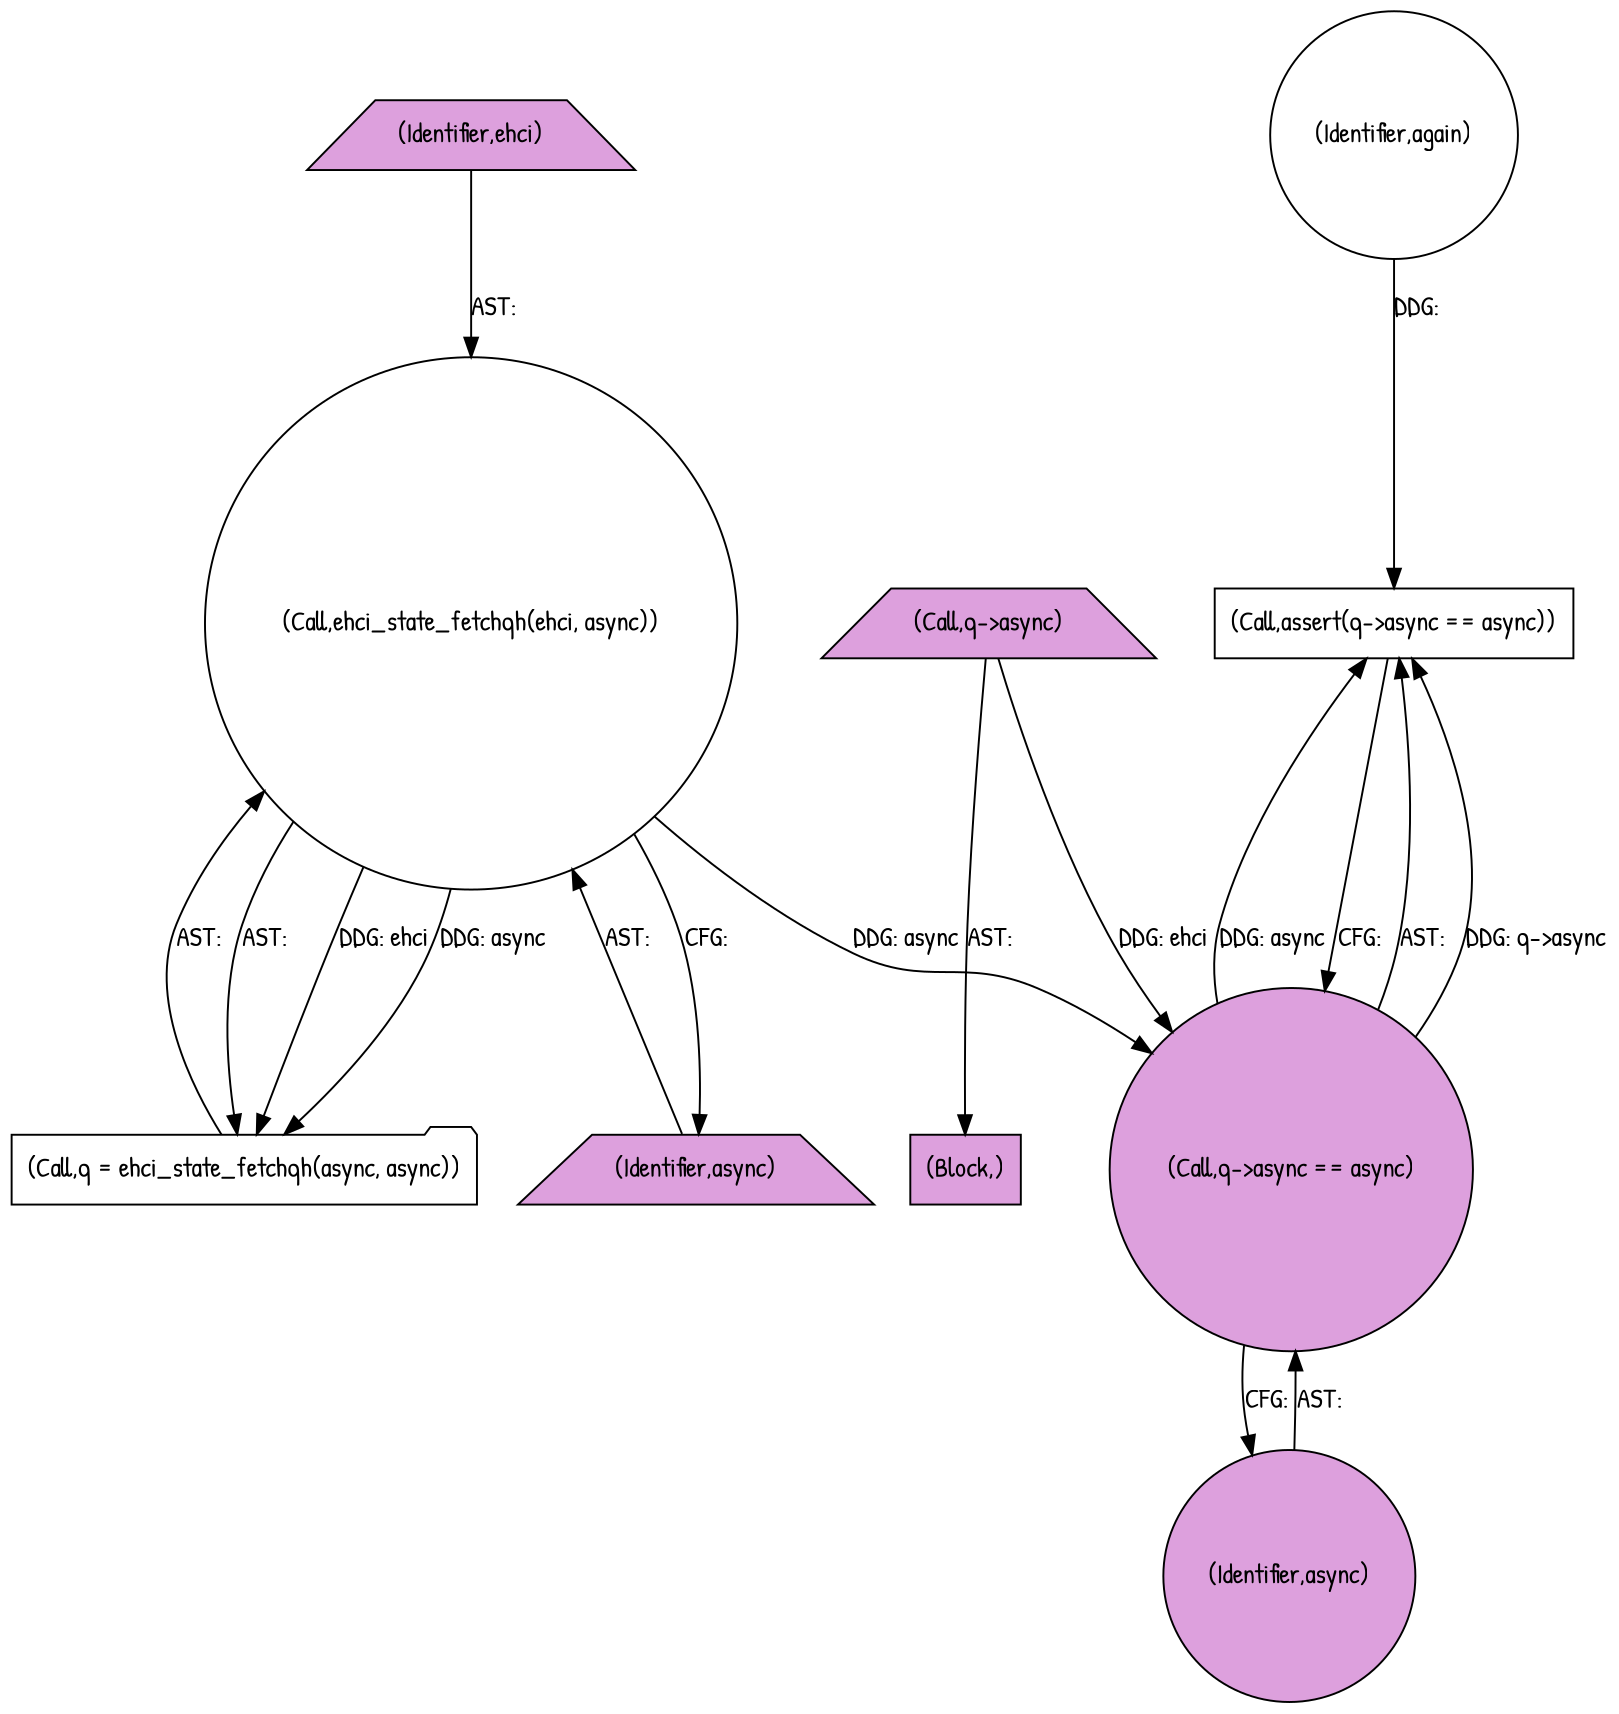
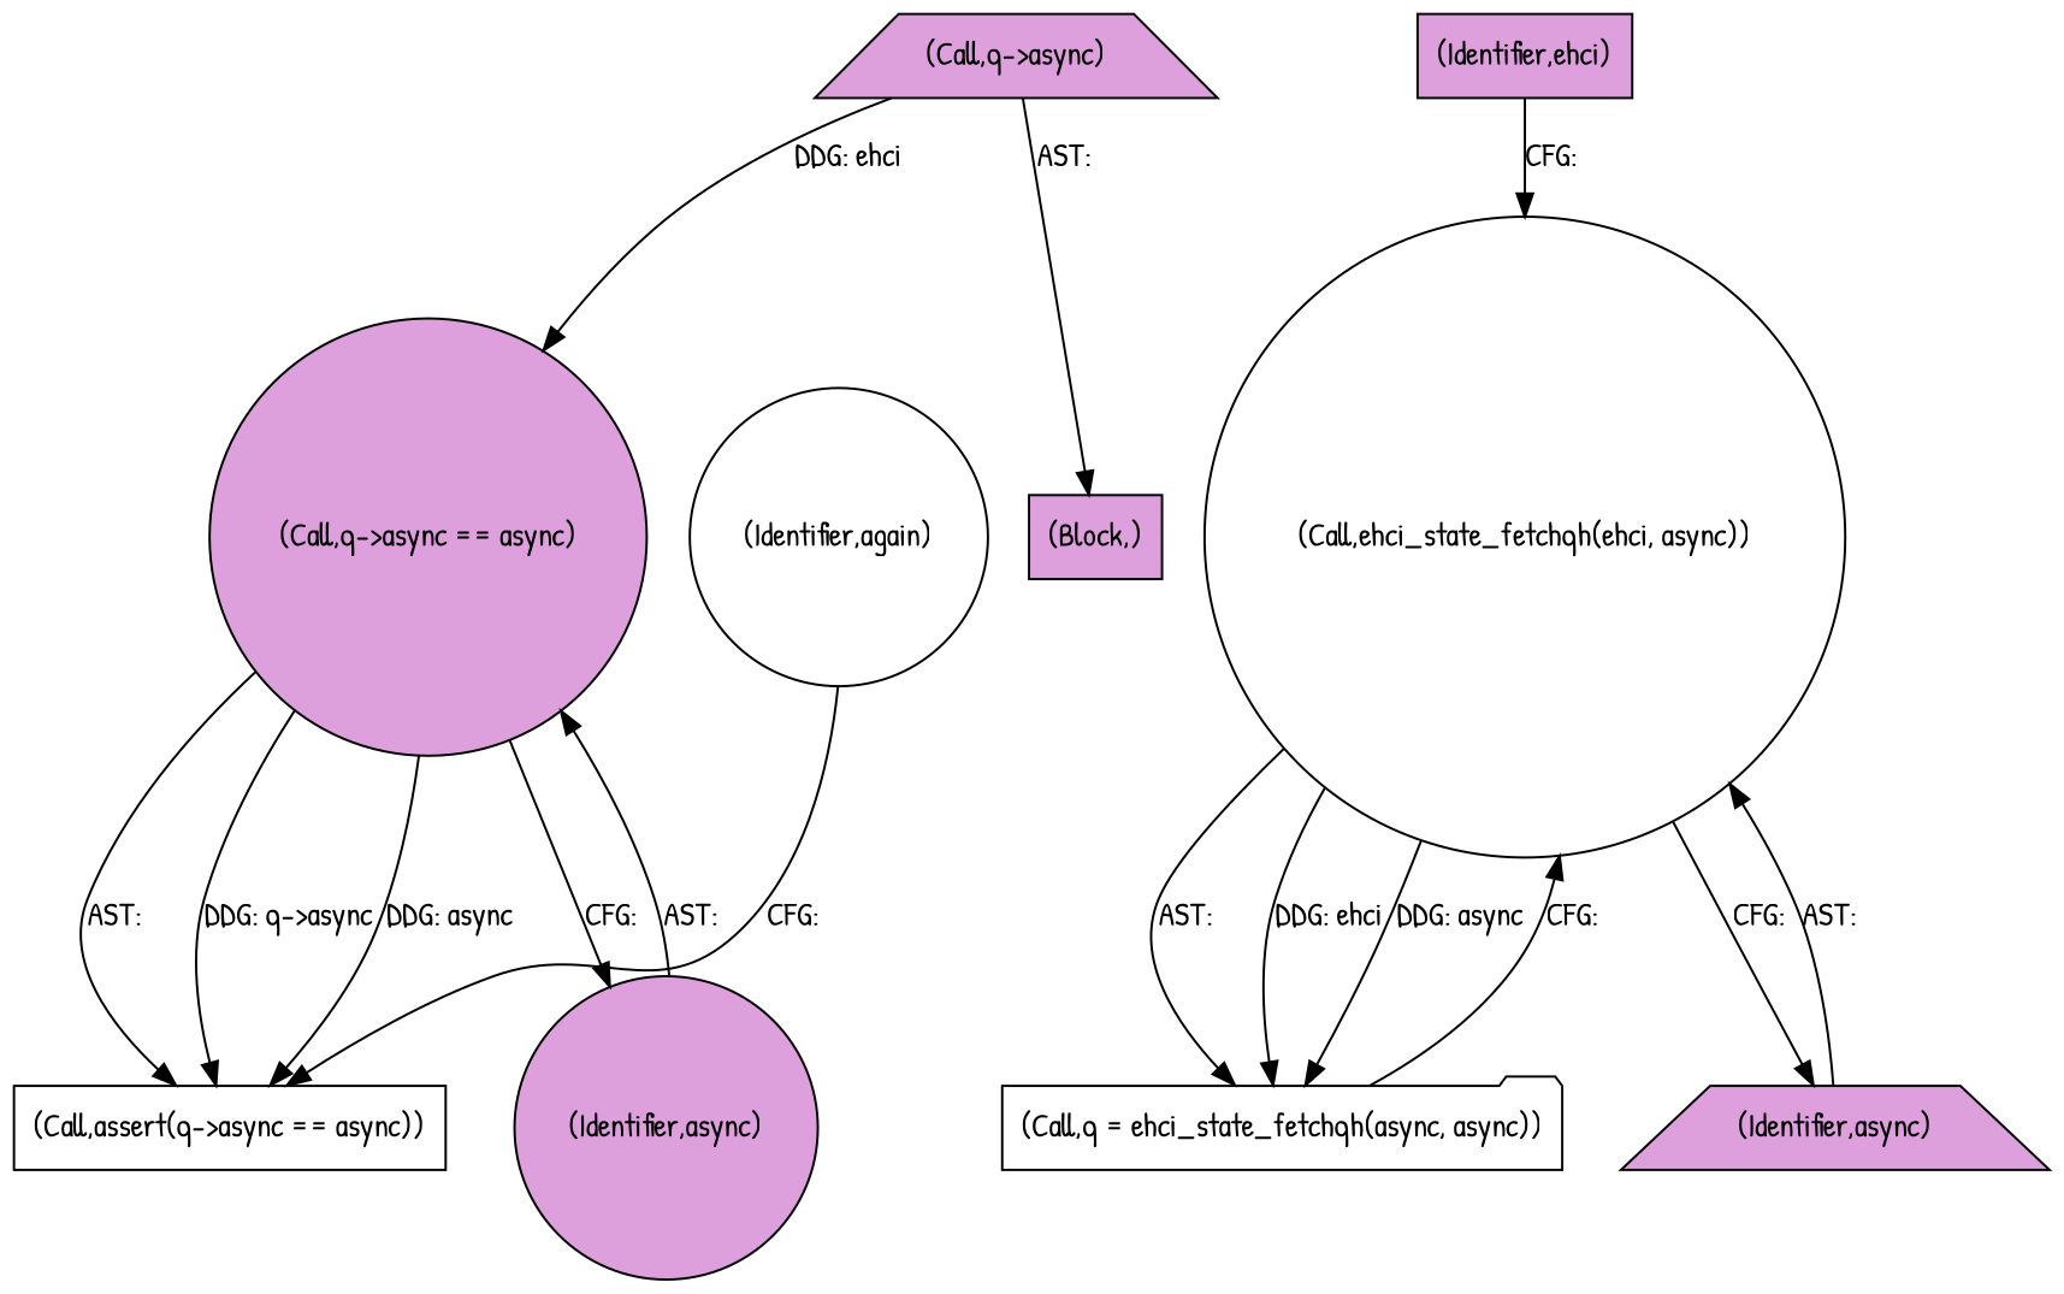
  digraph {
    fontname="Patrick Hand"
    node [fillcolor=plum fontname="Patrick Hand" shape=circle style=filled]
    edge [fontname="Patrick Hand"]
    n1 [fillcolor=white label="(Call,assert(q->async == async))" shape=box]
    n2 [label="(Call,q->async == async)"]
    n3 [label="(Identifier,async)"]
    n4 [label="(Block,)" shape=box]
    n5 [fillcolor=white label="(Call,ehci_state_fetchqh(ehci, async))"]
    n6 [fillcolor=white label="(Call,q = ehci_state_fetchqh(async, async))" shape=folder]
    n7 [label="(Identifier,async)" shape=trapezium]
    n8 [fillcolor=white label="(Identifier,again)"]
    n9 [label="(Call,q->async)" shape=trapezium]
-   n10 [label="(Identifier,ehci)" shape=trapezium]
-   n1 -> n2 [label="CFG: "]
+   n10 [label="(Identifier,ehci)" shape=box]
    n2 -> n1 [label="AST: "]
    n2 -> n1 [label="DDG: q->async"]
    n2 -> n1 [label="DDG: async"]
    n2 -> n3 [label="CFG: "]
    n3 -> n2 [label="AST: "]
-   n5 -> n2 [label="DDG: async"]
    n5 -> n6 [label="AST: "]
    n5 -> n6 [label="DDG: ehci"]
    n5 -> n6 [label="DDG: async"]
    n5 -> n7 [label="CFG: "]
-   n6 -> n5 [label="AST: "]
+   n6 -> n5 [label="CFG: "]
    n7 -> n5 [label="AST: "]
-   n8 -> n1 [label="DDG: "]
+   n8 -> n1 [label="CFG: "]
    n9 -> n2 [label="DDG: ehci"]
    n9 -> n4 [label="AST: "]
-   n10 -> n5 [label="AST: "]
+   n10 -> n5 [label="CFG: "]
  }
